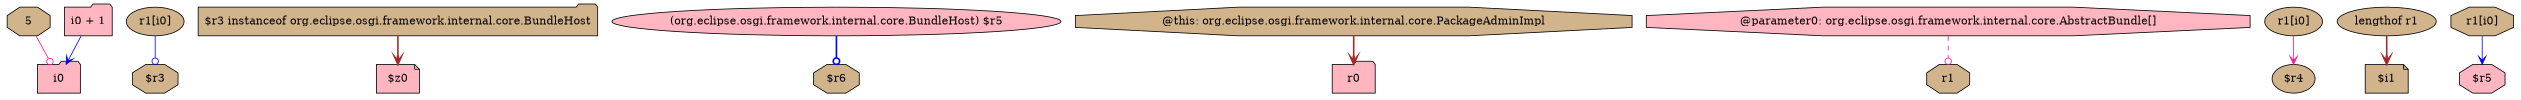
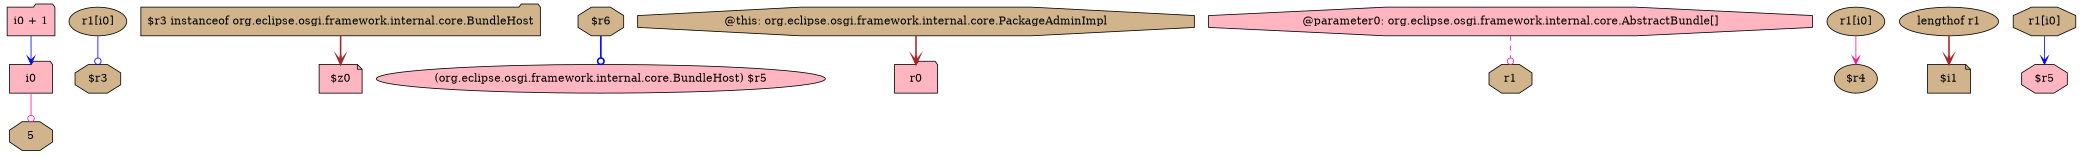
  digraph {
    node [fillcolor=tan shape=octagon style=filled]
    edge [arrowhead=vee color=blue style=solid]
    n1 [label=5]
    n2 [fillcolor=lightpink label=i0 shape=folder]
    n3 [label="r1[i0]" shape=ellipse]
    n4 [label="$r3"]
    n5 [label="$r3 instanceof org.eclipse.osgi.framework.internal.core.BundleHost" shape=folder]
    n6 [fillcolor=lightpink label="$z0" shape=note]
    n7 [fillcolor=lightpink label="(org.eclipse.osgi.framework.internal.core.BundleHost) $r5" shape=ellipse]
    n8 [label="$r6"]
    n9 [label="@this: org.eclipse.osgi.framework.internal.core.PackageAdminImpl"]
    n10 [fillcolor=lightpink label=r0 shape=folder]
    n11 [fillcolor=lightpink label="@parameter0: org.eclipse.osgi.framework.internal.core.AbstractBundle[]"]
    n12 [label=r1]
    n13 [label="r1[i0]" shape=ellipse]
    n14 [label="$r4" shape=ellipse]
    n15 [label="lengthof r1" shape=ellipse]
    n16 [label="$i1" shape=note]
    n17 [fillcolor=lightpink label="i0 + 1" shape=folder]
    n18 [label="r1[i0]"]
    n19 [fillcolor=lightpink label="$r5"]
-   n1 -> n2 [arrowhead=odot color=deeppink]
+   n2 -> n1 [arrowhead=odot color=deeppink]
    n3 -> n4 [arrowhead=odot]
    n5 -> n6 [color=brown style=bold]
-   n7 -> n8 [arrowhead=odot style=bold]
+   n8 -> n7 [arrowhead=odot style=bold]
    n9 -> n10 [color=brown style=bold]
    n11 -> n12 [arrowhead=odot color=deeppink style=dashed]
    n13 -> n14 [color=deeppink]
    n15 -> n16 [color=brown style=bold]
    n17 -> n2
    n18 -> n19
  }
